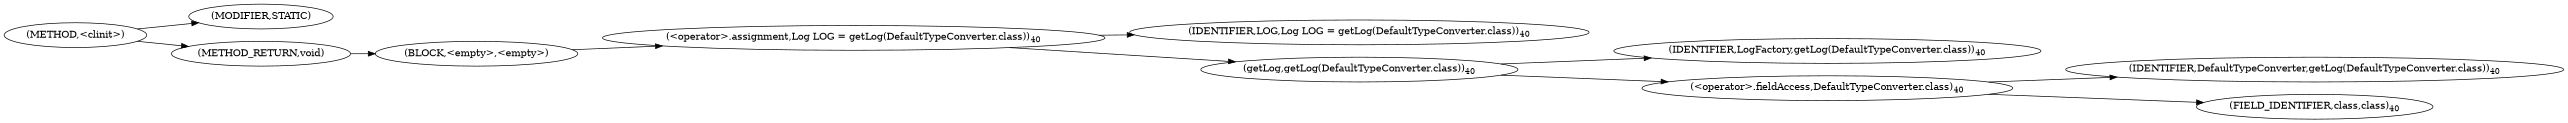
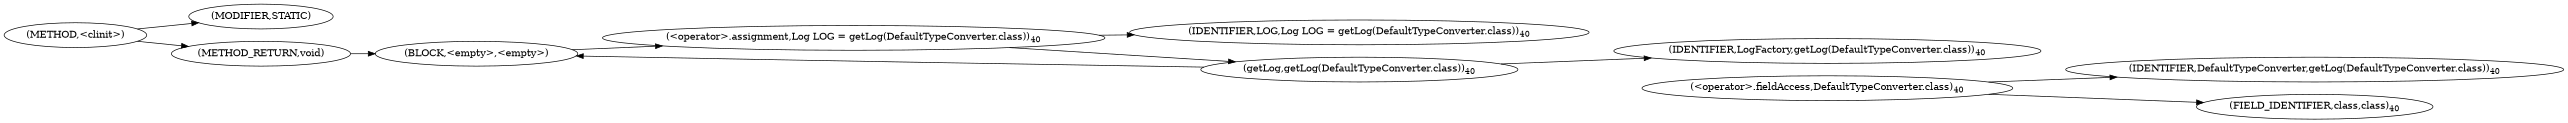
  digraph {
    rankdir=LR
    n1 [label=<(METHOD,&lt;clinit&gt;)>]
    n2 [label=<(MODIFIER,STATIC)>]
    n3 [label=<(METHOD_RETURN,void)>]
    n4 [label=<(BLOCK,&lt;empty&gt;,&lt;empty&gt;)>]
    n5 [label=<(&lt;operator&gt;.assignment,Log LOG = getLog(DefaultTypeConverter.class))<SUB>40</SUB>>]
    n6 [label=<(IDENTIFIER,LOG,Log LOG = getLog(DefaultTypeConverter.class))<SUB>40</SUB>>]
    n7 [label=<(getLog,getLog(DefaultTypeConverter.class))<SUB>40</SUB>>]
    n8 [label=<(IDENTIFIER,LogFactory,getLog(DefaultTypeConverter.class))<SUB>40</SUB>>]
    n9 [label=<(&lt;operator&gt;.fieldAccess,DefaultTypeConverter.class)<SUB>40</SUB>>]
    n10 [label=<(IDENTIFIER,DefaultTypeConverter,getLog(DefaultTypeConverter.class))<SUB>40</SUB>>]
    n11 [label=<(FIELD_IDENTIFIER,class,class)<SUB>40</SUB>>]
    n1 -> n2
    n1 -> n3
    n3 -> n4
    n4 -> n5
    n5 -> n6
    n5 -> n7
    n7 -> n8
-   n7 -> n9
+   n7 -> n4
    n9 -> n10
    n9 -> n11
  }
